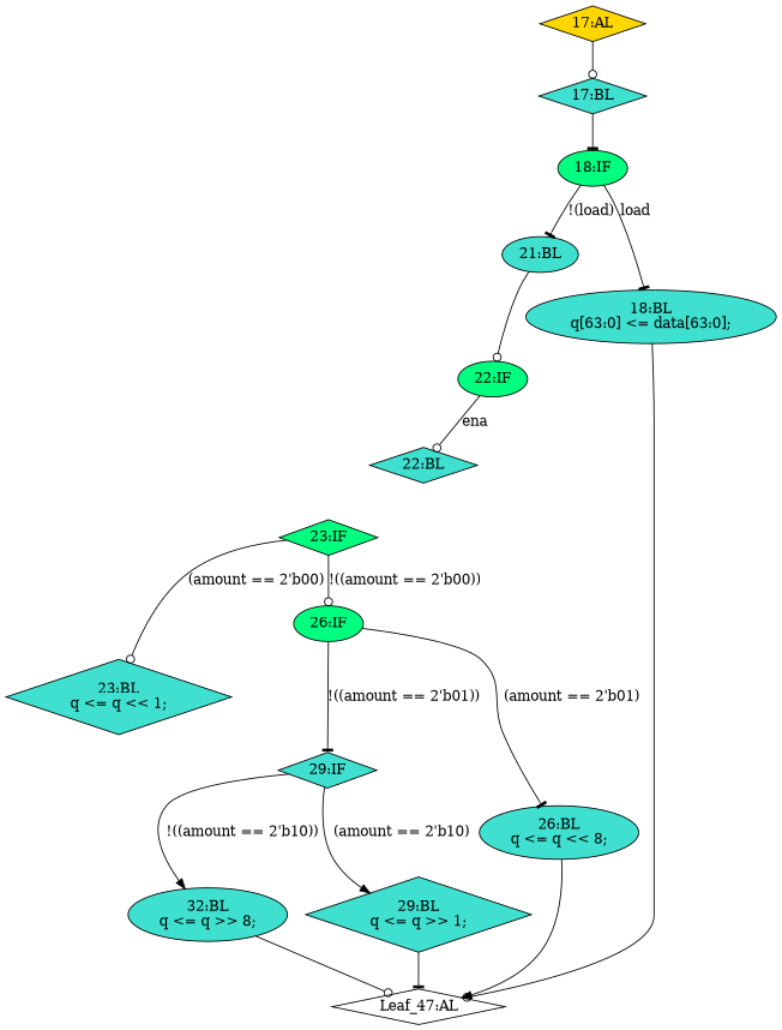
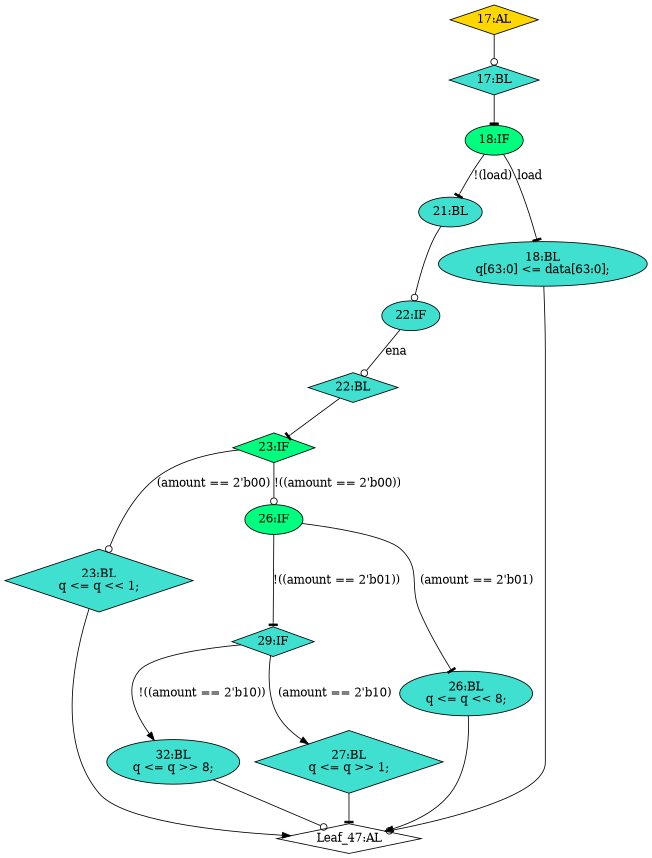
  strict digraph {
    node [fillcolor=turquoise shape=diamond statements="[]" style=filled typ=Block]
    edge [arrowhead=odot cond="[]" lineno=None]
    n1 [ast="<pyverilog.vparser.ast.Always object at 0x7f9774d6fbd0>" clk_sens=True fillcolor=gold label="17:AL" sens="['clk']" typ=Always use_var="['load', 'ena', 'amount', 'data', 'q']"]
    n2 [ast="<pyverilog.vparser.ast.Block object at 0x7f9774d6fd90>" label="17:BL"]
    n3 [ast="<pyverilog.vparser.ast.IfStatement object at 0x7f9774d6fdd0>" fillcolor=springgreen label="18:IF" shape=ellipse typ=IfStatement]
    n4 [ast="<pyverilog.vparser.ast.Block object at 0x7f9774d6fe50>" label="21:BL" shape=ellipse]
    n5 [ast="<pyverilog.vparser.ast.Block object at 0x7f97748a8c50>" label="18:BL\nq[63:0] <= data[63:0];" shape=ellipse statements="[<pyverilog.vparser.ast.NonblockingSubstitution object at 0x7f97748a8c90>]"]
    n6 [ast="<pyverilog.vparser.ast.IfStatement object at 0x7f9774d6ff50>" fillcolor=springgreen label="23:IF" typ=IfStatement]
    n7 [ast="<pyverilog.vparser.ast.Block object at 0x7f97748a8890>" label="23:BL\nq <= q << 1;" statements="[<pyverilog.vparser.ast.NonblockingSubstitution object at 0x7f97748a88d0>]"]
    n8 [ast="<pyverilog.vparser.ast.IfStatement object at 0x7f9774d6ff90>" fillcolor=springgreen label="26:IF" shape=ellipse typ=IfStatement]
    n9 [def_var="['q']" label="Leaf_47:AL" fillcolor="" statements="" style="" typ=""]
    n10 [ast="<pyverilog.vparser.ast.IfStatement object at 0x7f9774d6ffd0>" label="29:IF" typ=IfStatement]
    n11 [ast="<pyverilog.vparser.ast.Block object at 0x7f97748a8590>" label="26:BL\nq <= q << 8;" shape=ellipse statements="[<pyverilog.vparser.ast.NonblockingSubstitution object at 0x7f97748a85d0>]"]
    n12 [ast="<pyverilog.vparser.ast.Block object at 0x7f97748a8050>" label="32:BL\nq <= q >> 8;" shape=ellipse statements="[<pyverilog.vparser.ast.NonblockingSubstitution object at 0x7f97748a8090>]"]
-   n13 [ast="<pyverilog.vparser.ast.Block object at 0x7f97748a8290>" label="29:BL\nq <= q >> 1;" statements="[<pyverilog.vparser.ast.NonblockingSubstitution object at 0x7f97748a82d0>]"]
-   n14 [ast="<pyverilog.vparser.ast.IfStatement object at 0x7f9774d6fe90>" fillcolor=springgreen label="22:IF" shape=ellipse typ=IfStatement]
+   n13 [ast="<pyverilog.vparser.ast.Block object at 0x7f97748a8290>" label="27:BL\nq <= q >> 1;" statements="[<pyverilog.vparser.ast.NonblockingSubstitution object at 0x7f97748a82d0>]"]
+   n14 [ast="<pyverilog.vparser.ast.IfStatement object at 0x7f9774d6fe90>" label="22:IF" shape=ellipse typ=IfStatement]
    n15 [ast="<pyverilog.vparser.ast.Block object at 0x7f9774d6ff10>" label="22:BL"]
    n1 -> n2
    n2 -> n3 [arrowhead=tee]
    n3 -> n4 [arrowhead=tee cond="['load']" label="!(load)" lineno=18]
    n3 -> n5 [arrowhead=tee cond="['load']" label=load lineno=18]
    n4 -> n14
    n5 -> n9
    n6 -> n7 [cond="['amount']" label="(amount == 2'b00)" lineno=23]
    n6 -> n8 [cond="['amount']" label="!((amount == 2'b00))" lineno=23]
+   n7 -> n9 [arrowhead=normal]
    n8 -> n10 [arrowhead=tee cond="['amount']" label="!((amount == 2'b01))" lineno=26]
    n8 -> n11 [arrowhead=tee cond="['amount']" label="(amount == 2'b01)" lineno=26]
    n10 -> n12 [arrowhead=normal cond="['amount']" label="!((amount == 2'b10))" lineno=29]
    n10 -> n13 [arrowhead=normal cond="['amount']" label="(amount == 2'b10)" lineno=29]
    n11 -> n9 [arrowhead=normal]
    n12 -> n9
    n13 -> n9 [arrowhead=tee]
    n14 -> n15 [cond="['ena']" label=ena lineno=22]
+   n15 -> n6 [arrowhead=tee]
  }
